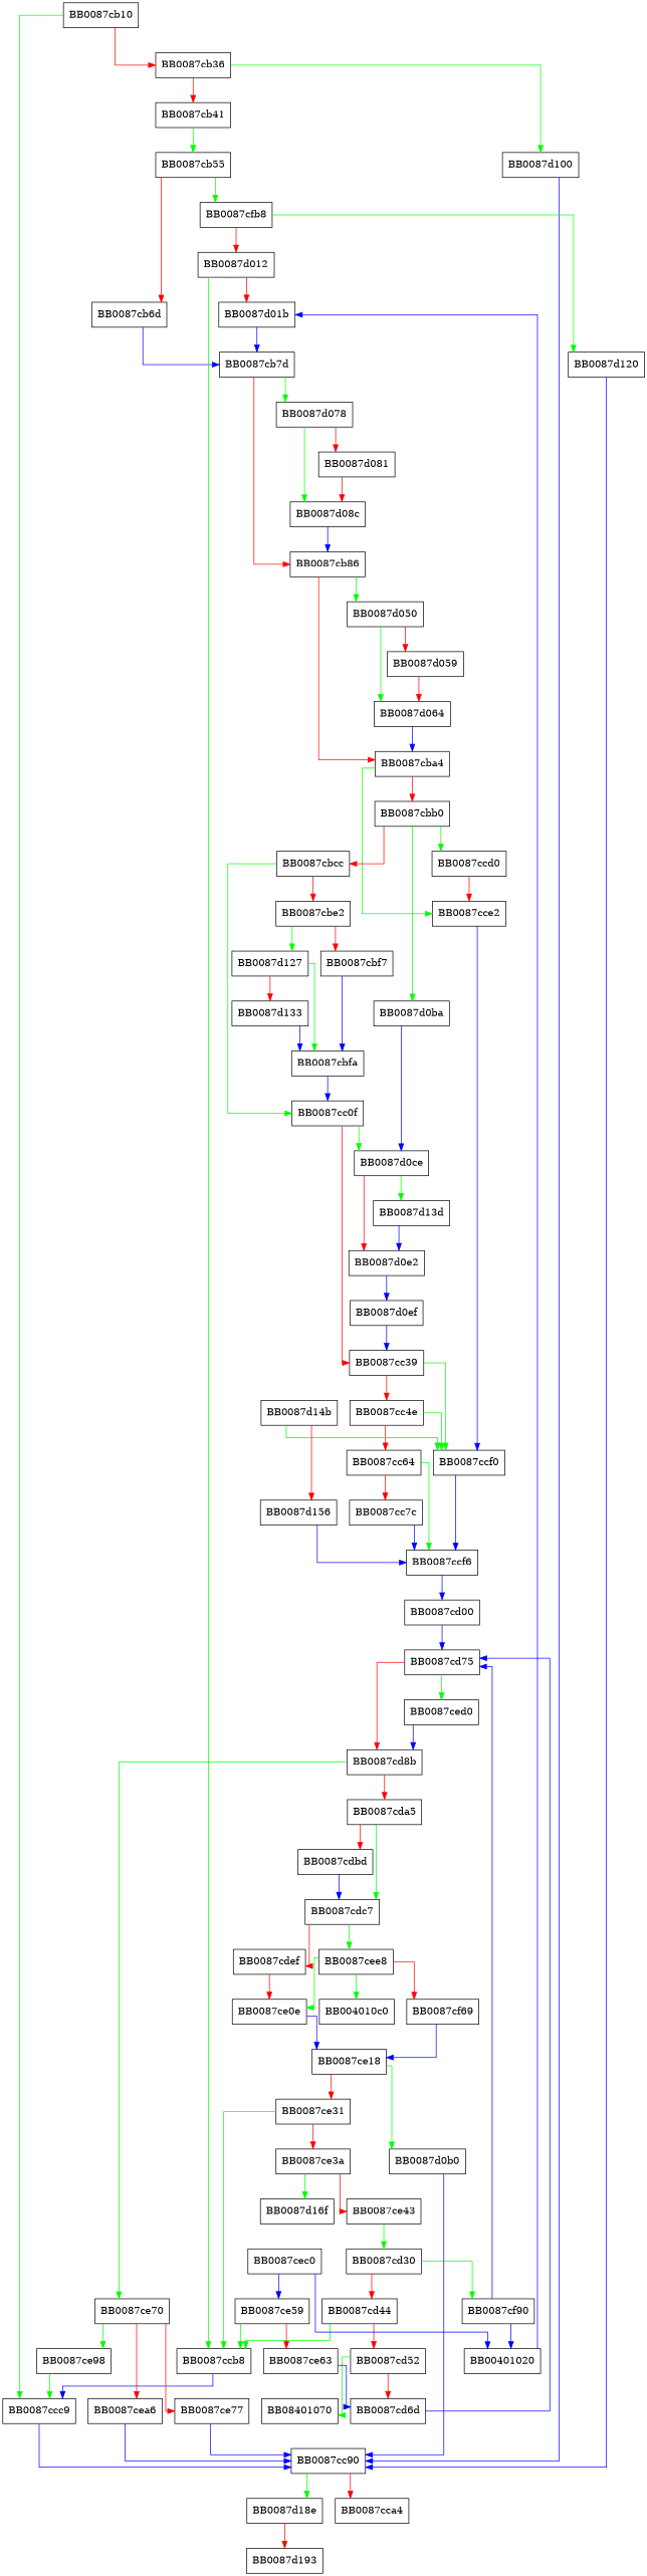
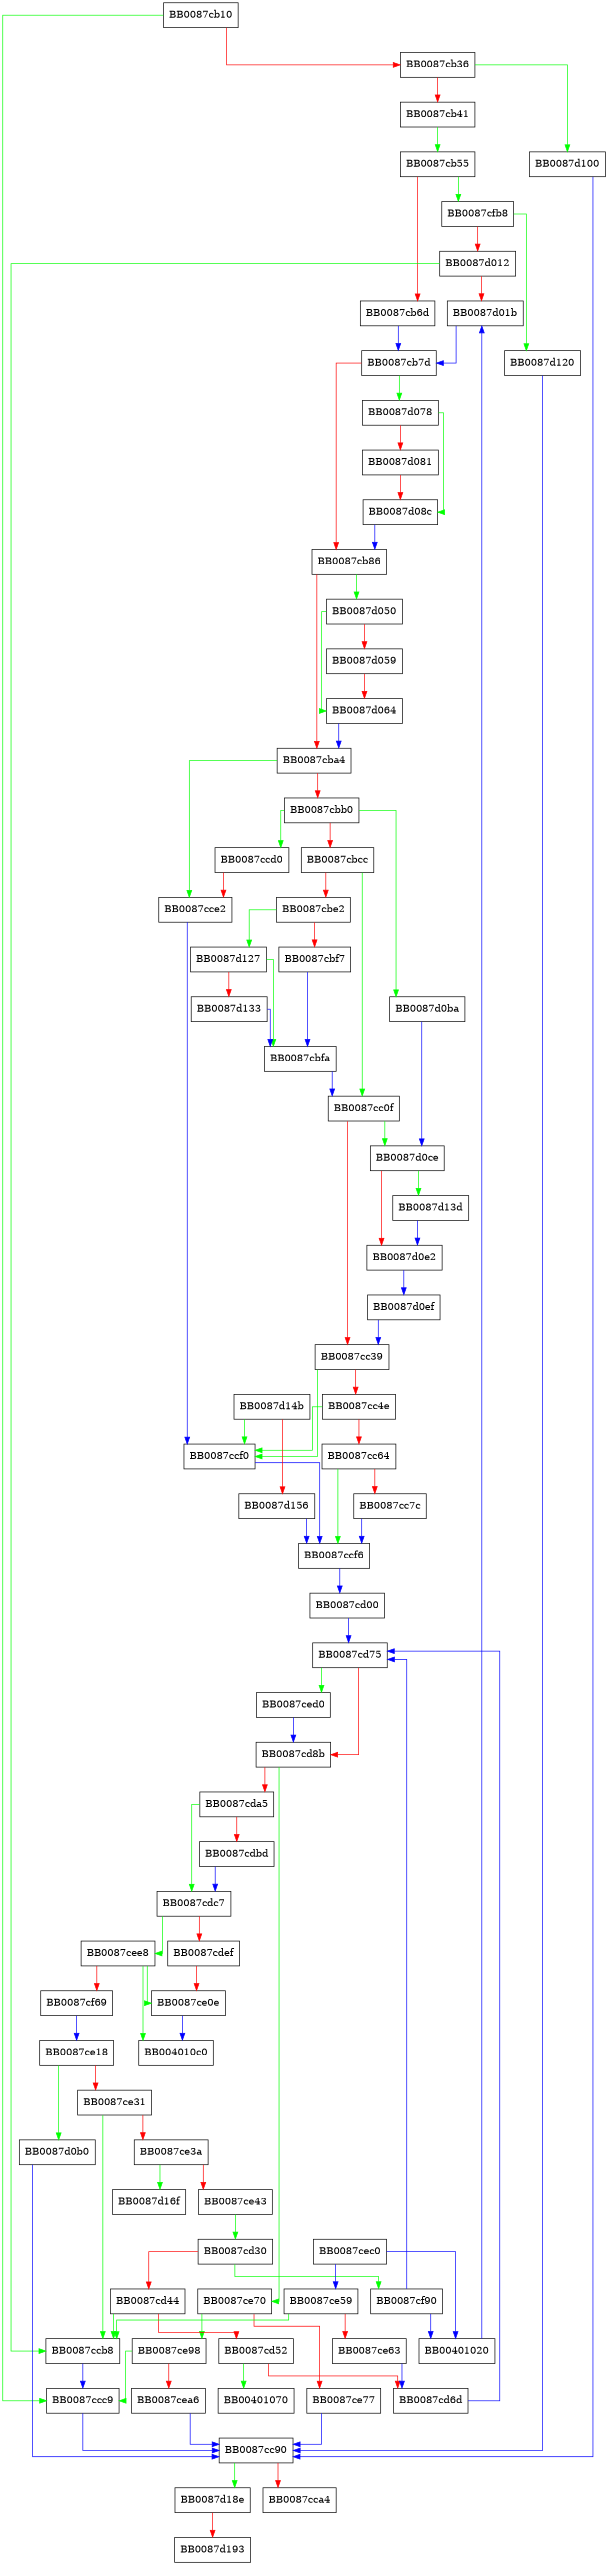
  digraph {
    splines=ortho
    node [shape=box]
    edge [color=red]
    BB0087cb10
    BB0087ccc9
    BB0087cb36
    BB0087cc90
    BB0087d100
    BB0087cb41
    BB0087d18e
    BB0087cca4
    BB0087cb55
    BB0087cfb8
    BB0087cb6d
    BB0087d120
    BB0087d012
    BB0087cb7d
    BB0087ccb8
    BB0087d01b
    BB0087d078
    BB0087cb86
    BB0087d08c
    BB0087d081
    BB0087d050
    BB0087cba4
    BB0087d064
    BB0087d059
    BB0087cce2
    BB0087cbb0
    BB0087ccf0
    BB0087ccd0
    BB0087cbcc
    BB0087d0ba
    BB0087ccf6
    BB0087cc0f
    BB0087cbe2
    BB0087d0ce
    BB0087cc39
    BB0087d127
    BB0087cbf7
    BB0087d13d
    BB0087d0e2
    BB0087cc4e
    BB0087cbfa
    BB0087d133
    BB0087d0ef
    BB0087cc64
    BB0087cd00
    BB0087cc7c
    BB0087d14b
    BB0087d156
    BB0087cd75
    BB0087d193
    BB0087ced0
    BB0087cd8b
    BB0087ce70
    BB0087cda5
    BB0087cd30
    BB0087cf90
    BB0087cd44
    BB00401020
    BB0087cd52
-   BB00401070 [label=BB08401070]
+   BB00401070
    BB0087cd6d
    BB0087ce98
    BB0087ce77
    BB0087cdc7
    BB0087cdbd
    BB0087cea6
    BB0087cee8
    BB0087cdef
    BB0087ce0e
    BB004010c0
    BB0087cf69
    BB0087ce18
    BB0087d0b0
    BB0087ce31
    BB0087ce3a
    BB0087d16f
    BB0087ce43
    BB0087cec0
    BB0087ce59
    BB0087ce63
    BB0087cb10 -> BB0087ccc9 [color=green]
    BB0087cb10 -> BB0087cb36
    BB0087ccc9 -> BB0087cc90 [color=blue]
    BB0087cb36 -> BB0087d100 [color=green]
    BB0087cb36 -> BB0087cb41
    BB0087cc90 -> BB0087d18e [color=green]
    BB0087cc90 -> BB0087cca4
    BB0087d100 -> BB0087cc90 [color=blue]
    BB0087cb41 -> BB0087cb55 [color=green]
    BB0087d18e -> BB0087d193
    BB0087cb55 -> BB0087cfb8 [color=green]
    BB0087cb55 -> BB0087cb6d
    BB0087cfb8 -> BB0087d120 [color=green]
    BB0087cfb8 -> BB0087d012
    BB0087cb6d -> BB0087cb7d [color=blue]
    BB0087d120 -> BB0087cc90 [color=blue]
    BB0087d012 -> BB0087ccb8 [color=green]
    BB0087d012 -> BB0087d01b
    BB0087cb7d -> BB0087d078 [color=green]
    BB0087cb7d -> BB0087cb86
    BB0087ccb8 -> BB0087ccc9 [color=blue]
    BB0087d01b -> BB0087cb7d [color=blue]
    BB0087d078 -> BB0087d08c [color=green]
    BB0087d078 -> BB0087d081
    BB0087cb86 -> BB0087d050 [color=green]
    BB0087cb86 -> BB0087cba4
    BB0087d08c -> BB0087cb86 [color=blue]
    BB0087d081 -> BB0087d08c
    BB0087d050 -> BB0087d064 [color=green]
    BB0087d050 -> BB0087d059
    BB0087cba4 -> BB0087cce2 [color=green]
    BB0087cba4 -> BB0087cbb0
    BB0087d064 -> BB0087cba4 [color=blue]
    BB0087d059 -> BB0087d064
    BB0087cce2 -> BB0087ccf0 [color=blue]
    BB0087cbb0 -> BB0087ccd0 [color=green]
    BB0087cbb0 -> BB0087cbcc
    BB0087cbb0 -> BB0087d0ba [color=green]
    BB0087ccf0 -> BB0087ccf6 [color=blue]
    BB0087ccd0 -> BB0087cce2
    BB0087cbcc -> BB0087cc0f [color=green]
    BB0087cbcc -> BB0087cbe2
    BB0087d0ba -> BB0087d0ce [color=blue]
    BB0087ccf6 -> BB0087cd00 [color=blue]
    BB0087cc0f -> BB0087d0ce [color=green]
    BB0087cc0f -> BB0087cc39
    BB0087cbe2 -> BB0087d127 [color=green]
    BB0087cbe2 -> BB0087cbf7
    BB0087d0ce -> BB0087d13d [color=green]
    BB0087d0ce -> BB0087d0e2
    BB0087cc39 -> BB0087ccf0 [color=green]
    BB0087cc39 -> BB0087cc4e
    BB0087d127 -> BB0087cbfa [color=green]
    BB0087d127 -> BB0087d133
    BB0087cbf7 -> BB0087cbfa [color=blue]
    BB0087d13d -> BB0087d0e2 [color=blue]
    BB0087d0e2 -> BB0087d0ef [color=blue]
    BB0087cc4e -> BB0087ccf0 [color=green]
    BB0087cc4e -> BB0087cc64
    BB0087cbfa -> BB0087cc0f [color=blue]
    BB0087d133 -> BB0087cbfa [color=blue]
    BB0087d0ef -> BB0087cc39 [color=blue]
    BB0087cc64 -> BB0087ccf6 [color=green]
    BB0087cc64 -> BB0087cc7c
    BB0087cd00 -> BB0087cd75 [color=blue]
    BB0087cc7c -> BB0087ccf6 [color=blue]
    BB0087d14b -> BB0087ccf0 [color=green]
    BB0087d14b -> BB0087d156
    BB0087d156 -> BB0087ccf6 [color=blue]
    BB0087cd75 -> BB0087ced0 [color=green]
    BB0087cd75 -> BB0087cd8b
    BB0087ced0 -> BB0087cd8b [color=blue]
    BB0087cd8b -> BB0087ce70 [color=green]
    BB0087cd8b -> BB0087cda5
    BB0087ce70 -> BB0087ce98 [color=green]
    BB0087ce70 -> BB0087ce77
    BB0087cda5 -> BB0087cdc7 [color=green]
    BB0087cda5 -> BB0087cdbd
    BB0087cd30 -> BB0087cf90 [color=green]
    BB0087cd30 -> BB0087cd44
    BB0087cf90 -> BB0087cd75 [color=blue]
    BB0087cf90 -> BB00401020 [color=blue]
    BB0087cd44 -> BB0087ccb8 [color=green]
    BB0087cd44 -> BB0087cd52
    BB00401020 -> BB0087d01b [color=blue]
    BB0087cd52 -> BB00401070 [color=green]
    BB0087cd52 -> BB0087cd6d
    BB0087cd6d -> BB0087cd75 [color=blue]
    BB0087ce98 -> BB0087ccc9 [color=green]
-   BB0087ce70 -> BB0087cea6
+   BB0087ce98 -> BB0087cea6
    BB0087ce77 -> BB0087cc90 [color=blue]
    BB0087cdc7 -> BB0087cee8 [color=green]
    BB0087cdc7 -> BB0087cdef
    BB0087cdbd -> BB0087cdc7 [color=blue]
    BB0087cea6 -> BB0087cc90 [color=blue]
    BB0087cee8 -> BB0087ce0e [color=green]
    BB0087cee8 -> BB004010c0 [color=green]
    BB0087cee8 -> BB0087cf69
    BB0087cdef -> BB0087ce0e
-   BB0087ce0e -> BB0087ce18 [color=blue]
+   BB0087ce0e -> BB004010c0 [color=blue]
    BB0087cf69 -> BB0087ce18 [color=blue]
    BB0087ce18 -> BB0087d0b0 [color=green]
    BB0087ce18 -> BB0087ce31
    BB0087d0b0 -> BB0087cc90 [color=blue]
    BB0087ce31 -> BB0087ccb8 [color=green]
    BB0087ce31 -> BB0087ce3a
    BB0087ce3a -> BB0087d16f [color=green]
    BB0087ce3a -> BB0087ce43
    BB0087ce43 -> BB0087cd30 [color=green]
    BB0087cec0 -> BB00401020 [color=blue]
    BB0087cec0 -> BB0087ce59 [color=blue]
    BB0087ce59 -> BB0087ccb8 [color=green]
    BB0087ce59 -> BB0087ce63
    BB0087ce63 -> BB0087cd6d [color=blue]
  }
